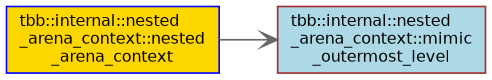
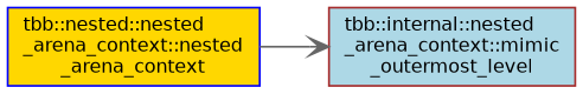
  digraph {
    rankdir=LR
    node [fontname=Helvetica fontsize=10 shape=box style=filled]
-   n1 [color=blue fillcolor=gold fontcolor=black height=0.2 label="tbb::internal::nested\l_arena_context::nested\l_arena_context" width=0.4]
+   n1 [color=blue fillcolor=gold fontcolor=black height=0.2 label="tbb::nested::nested\l_arena_context::nested\l_arena_context" width=0.4]
    n2 [color=brown fillcolor=lightblue height=0.2 label="tbb::internal::nested\l_arena_context::mimic\l_outermost_level" width=0.4]
    n1 -> n2 [color=gray40 fontname=Helvetica fontsize=10 labelfontname=Helvetica labelfontsize=10 style=solid arrowhead=vee]
  }
